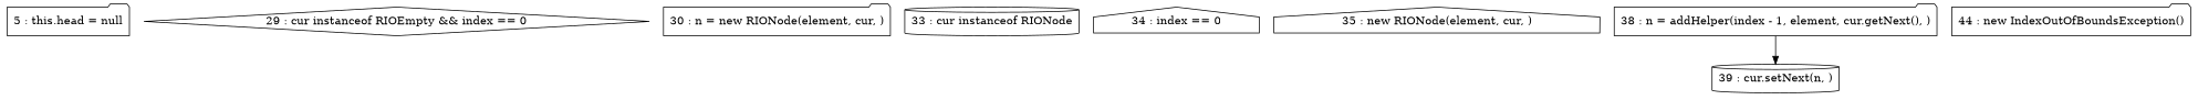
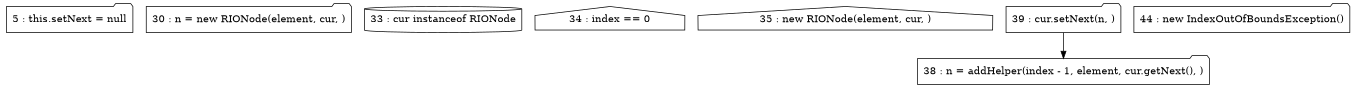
  digraph {
    node [shape=folder]
-   "5 : this.head = null"
-   "29 : cur instanceof RIOEmpty && index == 0" [shape=diamond]
+   "5 : this.head = null" [label="5 : this.setNext = null"]
    "30 : n = new RIONode(element, cur, )"
    "33 : cur instanceof RIONode" [shape=cylinder]
    "34 : index == 0" [shape=house]
    "35 : new RIONode(element, cur, )" [shape=house]
    "38 : n = addHelper(index - 1, element, cur.getNext(), )"
-   "39 : cur.setNext(n, )" [shape=cylinder]
+   "39 : cur.setNext(n, )"
    "44 : new IndexOutOfBoundsException()"
-   "38 : n = addHelper(index - 1, element, cur.getNext(), )" -> "39 : cur.setNext(n, )"
+   "39 : cur.setNext(n, )" -> "38 : n = addHelper(index - 1, element, cur.getNext(), )"
  }
